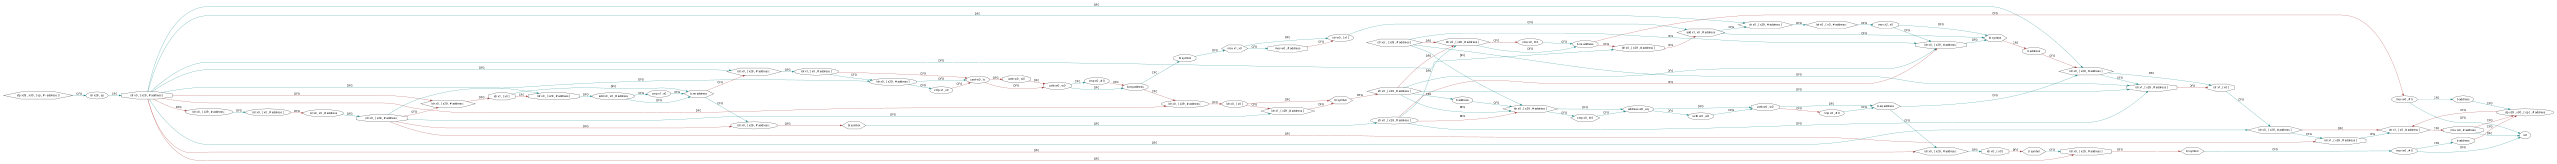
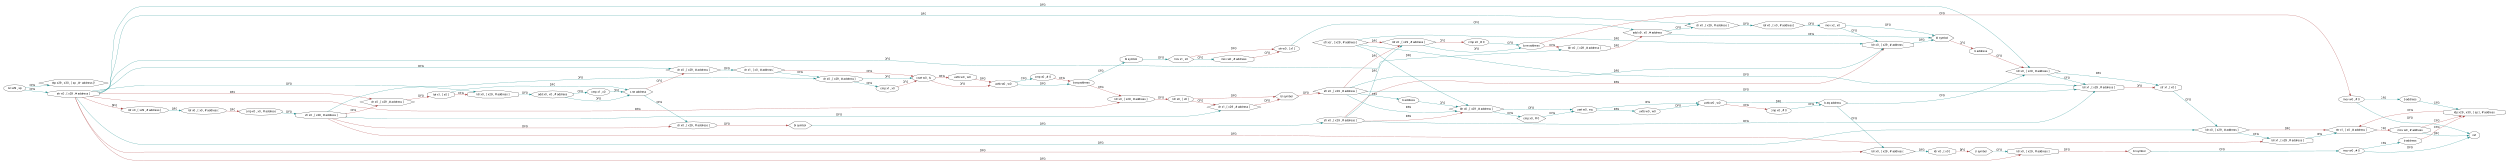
  digraph {
    fontname=Inter
    rankdir=LR
    node [fontname=Inter shape=ellipse]
    edge [color=teal fontname=Inter]
    n1 [label="stp x29 , x30 , [ sp , #- address ]!" shape=hexagon]
    n2 [label="lsl x29 , sp"]
    n3 [label="str x0 , [ x29 , # address ]" shape=octagon]
    n4 [label="ldr x0 , [ x29 , # address ]"]
    n5 [label="ldr x0 , [ x29 , # address ]" shape=hexagon]
    n6 [label="ldr x0 , [ x29 , # address ]" shape=octagon]
    n7 [label="ldr x0 , [ x29 , # address ]" shape=hexagon]
    n8 [label="ldr x0 , [ x29 , # address ]"]
    n9 [label="ldr x0 , [ x29 , # address ]" shape=octagon]
    n10 [label="ldr x0 , [ x29 , # address ]" shape=hexagon]
    n11 [label="ldr x0 , [ x29 , # address ]" shape=hexagon]
    n12 [label="ldr x0 , [ x29 , # address ]" shape=hexagon]
    n13 [label="ldr x0 , [ x29 , # address ]" shape=hexagon]
    n14 [label="ldr x0 , [ x29 , # address ]" shape=octagon]
    n15 [label="ldr x0 , [ x0 , # address ]"]
    n16 [label="ldr x1 , [ x0 ]" shape=octagon]
    n17 [label="add x0 , x0 , # address"]
-   n18 [label="ldr x1 , [ x0 , # address ]"]
+   n18 [label="ldr x1 , [ x0 , # address ]" shape=hexagon]
    n19 [label="ldr x0 , [ x0 ]"]
-   n20 [label="add x1 , x0 , # address" shape=hexagon]
+   n20 [label="add x9 , x0 , # address" shape=hexagon]
    n21 [label="ldr x0 , [ x0 , # address ]" shape=hexagon]
    n22 [label="ldr x1 , [ x29 , # address ]" shape=octagon]
    n23 [label="str x1 , [ x0 ]" shape=octagon]
    n24 [label="ldr x1 , [ x29 , # address ]" shape=octagon]
    n25 [label="str x1 , [ x0 , # address ]" shape=hexagon]
    n26 [label="ldr x0 , [ x0 ]" shape=octagon]
    n27 [label="bl symbol" shape=hexagon]
-   n28 [label="lsl x0 , x0 , # address"]
+   n28 [label="cmp x0 , x0 , # address"]
    n29 [label="str x0 , [ x29 , # address ]" shape=octagon]
    n30 [label="ldr x0 , [ x29 , # address ]"]
    n31 [label="ldr x0 , [ x29 , # address ]"]
    n32 [label="ldr x1 , [ x29 , # address ]" shape=hexagon]
    n33 [label="bl symbol" shape=hexagon]
    n34 [label="cset w0 , ls"]
    n35 [label="cmp x1 , x0"]
    n36 [label="bl symbol" shape=hexagon]
    n37 [label="b.ne address" shape=hexagon]
    n38 [label="cmp x1 , x0"]
    n39 [label="str x0 , [ x29 , # address ]"]
    n40 [label="uxtb w0 , w0" shape=octagon]
    n41 [label="uxtb w0 , w0" shape=octagon]
    n42 [label="cmp x0 , # 0"]
    n43 [label="b.eq address"]
    n44 [label="bl symbol" shape=octagon]
    n45 [label="mov x1 , x0" shape=hexagon]
    n46 [label="mov w0 , # address" shape=octagon]
    n47 [label="str w0 , [ x1 ]"]
    n48 [label="ldr x0 , [ x29 , # address ]" shape=hexagon]
    n49 [label="ldr x0 , [ x29 , # address ]" shape=hexagon]
    n50 [label="ldr x0 , [ x29 , # address ]" shape=octagon]
    n51 [label="cmp x0 , # 0"]
    n52 [label="b.ne address"]
    n53 [label="cmp x0 , # 0" shape=hexagon]
-   n54 [label="address w0 , eq"]
+   n54 [label="cset w0 , eq"]
    n55 [label="bl symbol" shape=hexagon]
    n56 [label="mov w0 , # 0"]
    n57 [label="b address"]
    n58 [label=ret shape=octagon]
-   n59 [label="ldp x29 , x30 , [ sp ] , # address"]
+   n59 [label="ldp x29 , x30 , [ sp ] , # address" shape=octagon]
    n60 [label="str xzr , [ x29 , # address ]" shape=hexagon]
    n61 [label="uxtb w0 , w0"]
    n62 [label="uxtb w0 , w0" shape=octagon]
    n63 [label="str x0 , [ x29 , # address ]" shape=hexagon]
    n64 [label="b address"]
    n65 [label="b address" shape=octagon]
    n66 [label="mov x2 , x0" shape=octagon]
    n67 [label="mov w0 , # address" shape=octagon]
    n68 [label="bl symbol" shape=hexagon]
    n69 [label="mov w0 , # 0"]
    n70 [label="b address" shape=octagon]
    n71 [label="cmp x0 , # 0"]
    n72 [label="b.eq address" shape=hexagon]
-   n1 -> n2 [label=CFG]
+   n2 -> n1 [label=CFG]
    n2 -> n3 [label=CFG]
    n3 -> n4 [color=brown label=DFG]
    n3 -> n5 [color=brown label=DFG]
    n3 -> n6 [label=DFG]
    n3 -> n7 [label=DFG]
    n3 -> n8 [color=brown label=DFG]
    n3 -> n9 [label=DFG]
    n3 -> n10 [label=DFG]
    n3 -> n11 [label=DFG]
    n3 -> n12 [label=DFG]
    n3 -> n13 [color=brown label=DFG]
    n3 -> n14 [color=brown label=DFG]
    n4 -> n15 [label=DFG]
    n5 -> n16 [color=brown label=DFG]
    n6 -> n17 [label=DFG]
    n7 -> n18 [label=DFG]
    n8 -> n19 [color=brown label=DFG]
    n9 -> n20 [color=brown label=DFG]
    n10 -> n21 [label=DFG]
    n11 -> n22 [label=CFG]
    n11 -> n23 [label=DFG]
    n12 -> n24 [label=CFG]
    n12 -> n25 [color=brown label=DFG]
    n13 -> n26 [label=DFG]
    n14 -> n27 [color=brown label=DFG]
    n15 -> n28 [color=brown label=DFG]
    n16 -> n6 [color=brown label=CFG]
    n16 -> n37 [label=DFG]
    n17 -> n37 [label=DFG]
    n17 -> n38 [label=CFG]
    n18 -> n31 [label=CFG]
    n18 -> n34 [color=brown label=CFG]
    n19 -> n32 [color=brown label=CFG]
    n19 -> n36 [color=brown label=DFG]
    n20 -> n10 [label=CFG]
    n20 -> n55 [label=DFG]
    n21 -> n66 [label=DFG]
    n22 -> n23 [color=brown label=DFG]
    n23 -> n12 [label=CFG]
    n24 -> n25 [label=DFG]
    n25 -> n67 [color=brown label=CFG]
    n26 -> n68 [color=brown label=DFG]
    n27 -> n69 [label=CFG]
    n28 -> n29 [label=DFG]
    n29 -> n5 [color=brown label=CFG]
    n29 -> n24 [color=brown label=DFG]
    n29 -> n30 [color=brown label=DFG]
    n29 -> n31 [label=DFG]
    n29 -> n32 [label=DFG]
    n30 -> n33 [color=brown label=DFG]
    n31 -> n34 [label=DFG]
    n31 -> n35 [label=CFG]
    n32 -> n36 [color=brown label=DFG]
    n33 -> n39 [label=DFG]
    n34 -> n40 [color=brown label=DFG]
    n34 -> n41 [color=brown label=DFG]
    n35 -> n34 [color=brown label=CFG]
    n36 -> n63 [color=brown label=DFG]
    n37 -> n7 [color=brown label=CFG]
    n37 -> n30 [label=CFG]
    n38 -> n37 [label=CFG]
    n39 -> n22 [label=DFG]
    n39 -> n48 [label=DFG]
    n39 -> n49 [color=brown label=DFG]
    n39 -> n50 [color=brown label=DFG]
    n40 -> n41 [color=brown label=DFG]
    n41 -> n42 [label=CFG]
    n41 -> n43 [label=DFG]
    n42 -> n43 [color=brown label=CFG]
    n43 -> n8 [color=brown label=CFG]
    n43 -> n44 [label=CFG]
    n44 -> n45 [label=DFG]
    n45 -> n46 [label=CFG]
-   n45 -> n47 [label=DFG]
+   n45 -> n47 [color=brown label=DFG]
    n46 -> n47 [color=brown label=CFG]
    n47 -> n20 [label=CFG]
    n48 -> n51 [color=brown label=CFG]
    n48 -> n52 [label=DFG]
    n49 -> n53 [label=CFG]
    n49 -> n54 [label=DFG]
    n50 -> n55 [label=DFG]
    n51 -> n52 [label=CFG]
    n52 -> n9 [color=brown label=CFG]
    n52 -> n56 [color=brown label=CFG]
    n53 -> n54 [label=CFG]
    n54 -> n61 [label=DFG]
    n54 -> n62 [label=DFG]
    n55 -> n65 [color=brown label=CFG]
    n56 -> n57 [label=CFG]
    n56 -> n58 [label=DFG]
    n57 -> n59 [label=CFG]
    n59 -> n25 [color=brown label=CFG]
    n60 -> n22 [label=DFG]
    n60 -> n48 [color=brown label=DFG]
    n60 -> n49 [label=DFG]
    n60 -> n50 [label=DFG]
    n61 -> n62 [label=DFG]
    n62 -> n71 [color=brown label=CFG]
    n62 -> n72 [label=DFG]
    n63 -> n22 [label=DFG]
    n63 -> n48 [color=brown label=DFG]
    n63 -> n49 [label=DFG]
    n63 -> n50 [label=DFG]
    n63 -> n64 [label=CFG]
    n64 -> n49 [label=CFG]
    n65 -> n11 [color=brown label=CFG]
    n66 -> n50 [label=CFG]
    n66 -> n55 [label=DFG]
    n67 -> n58 [label=DFG]
    n67 -> n59 [color=brown label=CFG]
    n68 -> n14 [label=CFG]
    n69 -> n58 [label=DFG]
    n69 -> n70 [label=CFG]
    n70 -> n59 [color=brown label=CFG]
    n71 -> n72 [label=CFG]
    n72 -> n11 [label=CFG]
    n72 -> n13 [label=CFG]
  }
